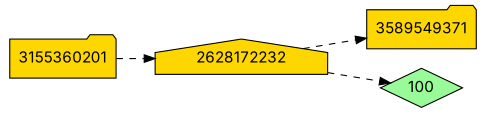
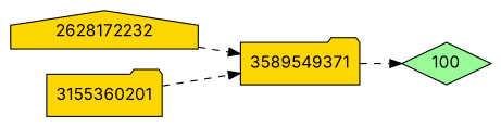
  strict digraph {
    fontname=Inter
    rankdir=LR
    node [fillcolor=gold fontname=Inter shape=folder style=filled]
    edge [fontname=Inter style=dashed]
    n1 [label=2628172232 shape=house]
    3155360201
    3589549371
    100 [fillcolor=palegreen shape=diamond]
    n1 -> 3589549371
-   n1 -> 100
-   3155360201 -> n1
+   3589549371 -> 100
+   3155360201 -> 3589549371
  }
